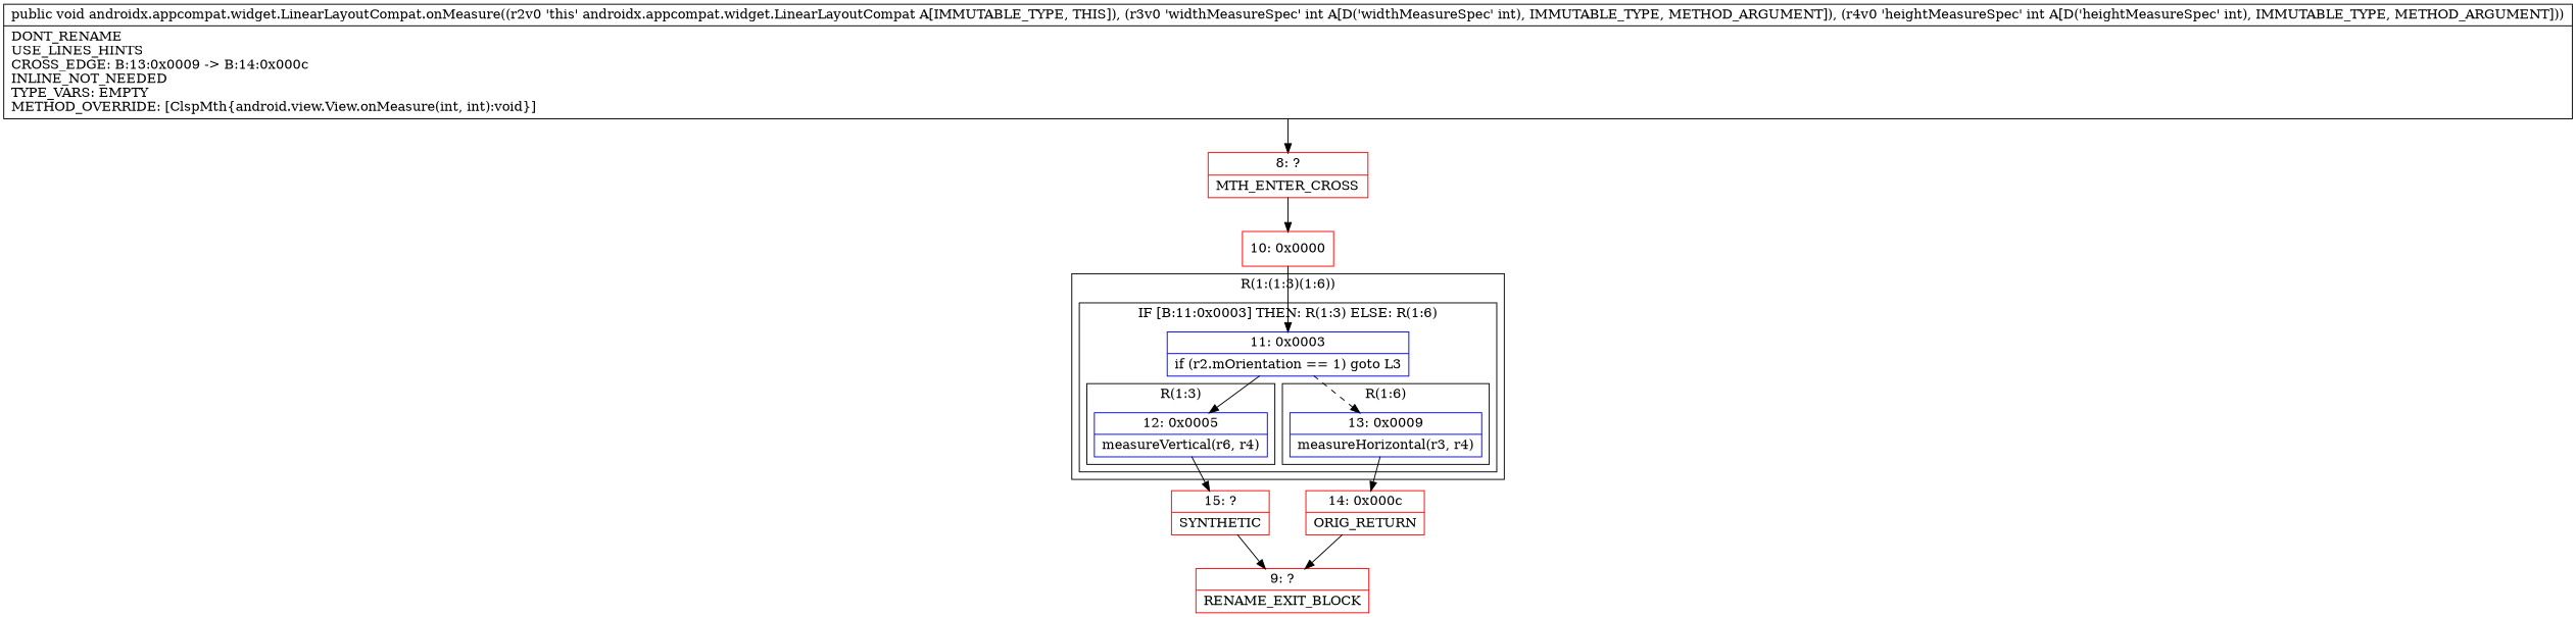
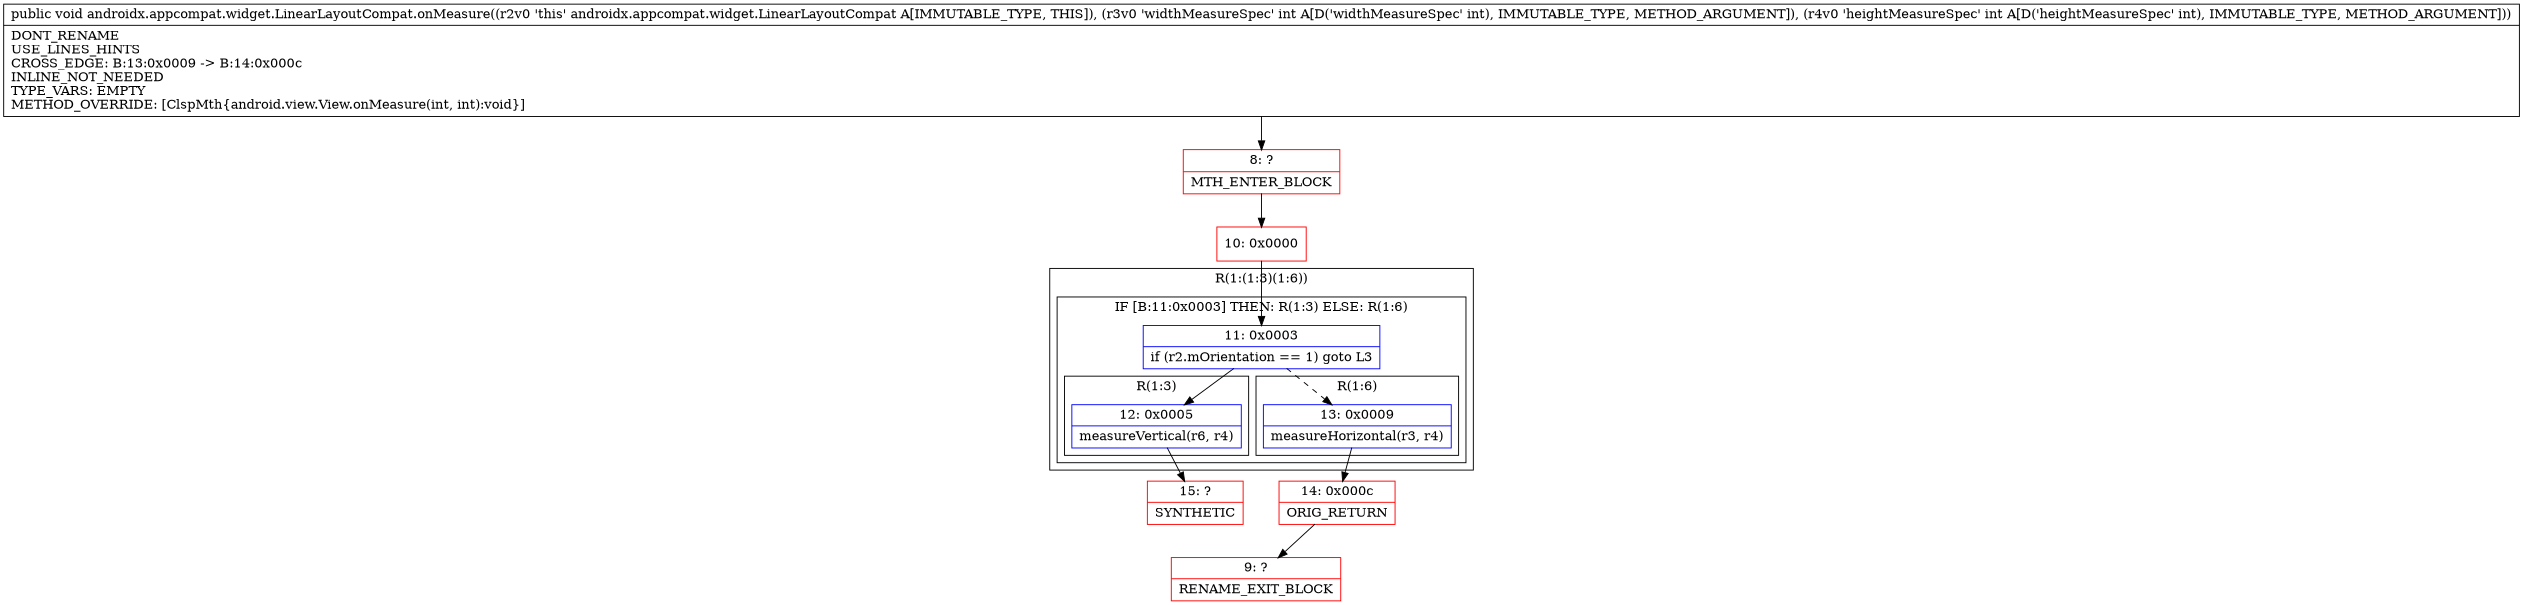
  digraph {
    node [color=red shape=record]
    n1 [color=blue label="{12\:\ 0x0005|measureVertical(r6, r4)\l}"]
    n2 [color=blue label="{13\:\ 0x0009|measureHorizontal(r3, r4)\l}"]
    n3 [color=blue label="{11\:\ 0x0003|if (r2.mOrientation == 1) goto L3\l}"]
    n4 [label="{15\:\ ?|SYNTHETIC\l}"]
    n5 [label="{14\:\ 0x000c|ORIG_RETURN\l}"]
    n6 [label="{9\:\ ?|RENAME_EXIT_BLOCK\l}"]
-   n7 [label="{8\:\ ?|MTH_ENTER_CROSS\l}"]
+   n7 [label="{8\:\ ?|MTH_ENTER_BLOCK\l}"]
    n8 [label="{10\:\ 0x0000}"]
    n9 [label="{public void androidx.appcompat.widget.LinearLayoutCompat.onMeasure((r2v0 'this' androidx.appcompat.widget.LinearLayoutCompat A[IMMUTABLE_TYPE, THIS]), (r3v0 'widthMeasureSpec' int A[D('widthMeasureSpec' int), IMMUTABLE_TYPE, METHOD_ARGUMENT]), (r4v0 'heightMeasureSpec' int A[D('heightMeasureSpec' int), IMMUTABLE_TYPE, METHOD_ARGUMENT]))  | DONT_RENAME\lUSE_LINES_HINTS\lCROSS_EDGE: B:13:0x0009 \-\> B:14:0x000c\lINLINE_NOT_NEEDED\lTYPE_VARS: EMPTY\lMETHOD_OVERRIDE: [ClspMth\{android.view.View.onMeasure(int, int):void\}]\l}" color=""]
    subgraph cluster_1 {
      label="R(1:(1:3)(1:6))"
      subgraph cluster_2 {
        label="IF [B:11:0x0003] THEN: R(1:3) ELSE: R(1:6)"
        n3
        subgraph cluster_3 {
          label="R(1:3)"
          n1
        }
        subgraph cluster_4 {
          label="R(1:6)"
          n2
        }
      }
    }
    n1 -> n4
    n2 -> n5
    n3 -> n1
    n3 -> n2 [style=dashed]
-   n4 -> n6
    n5 -> n6
    n7 -> n8
    n8 -> n3
    n9 -> n7
  }
